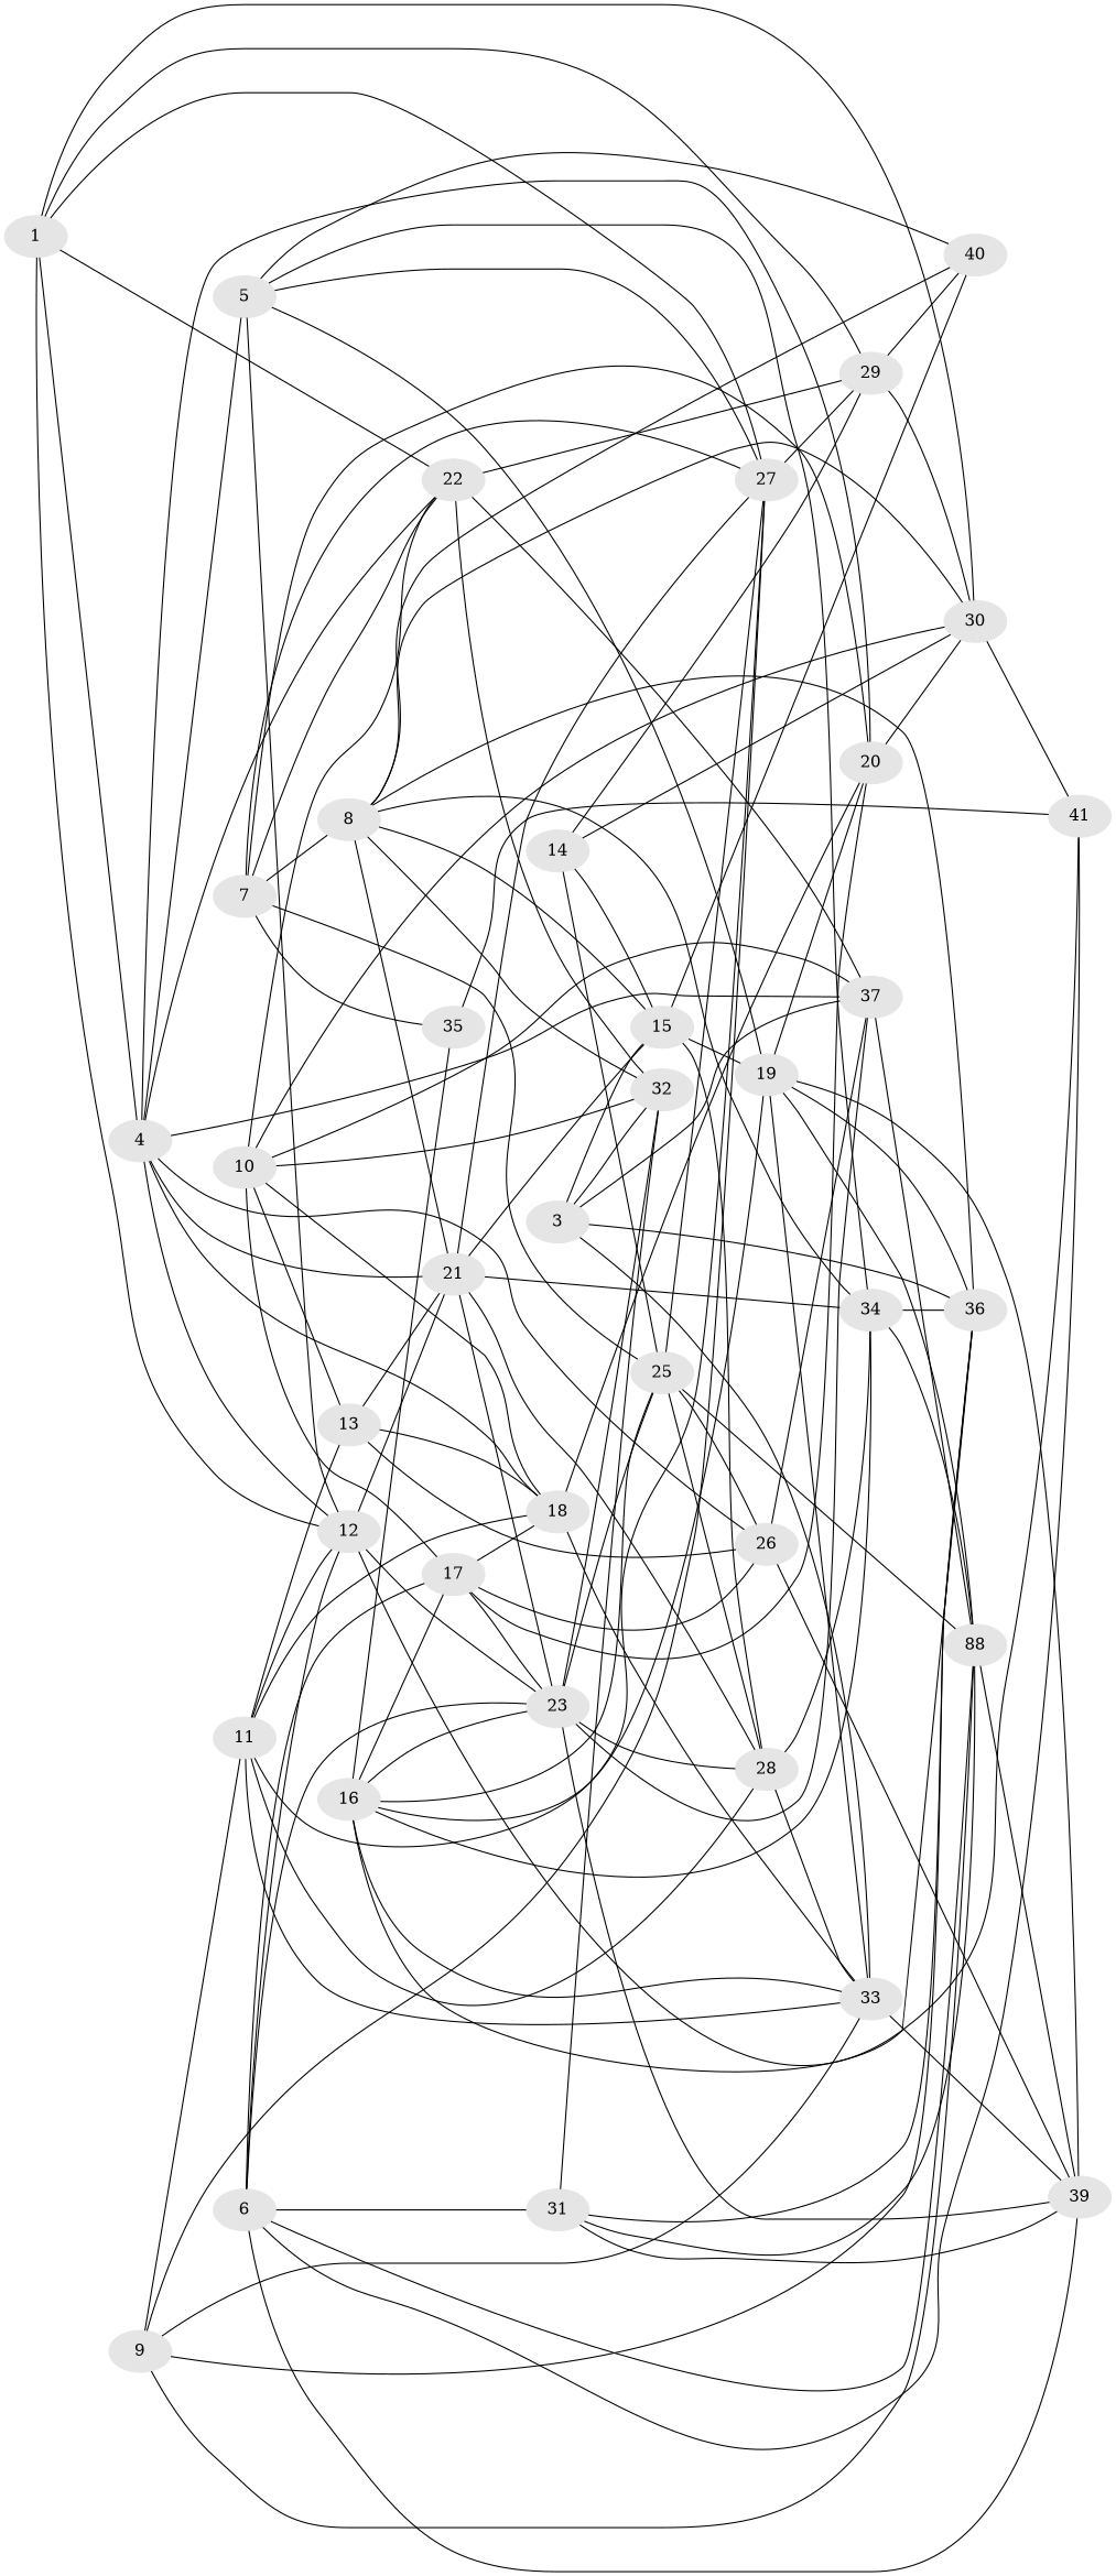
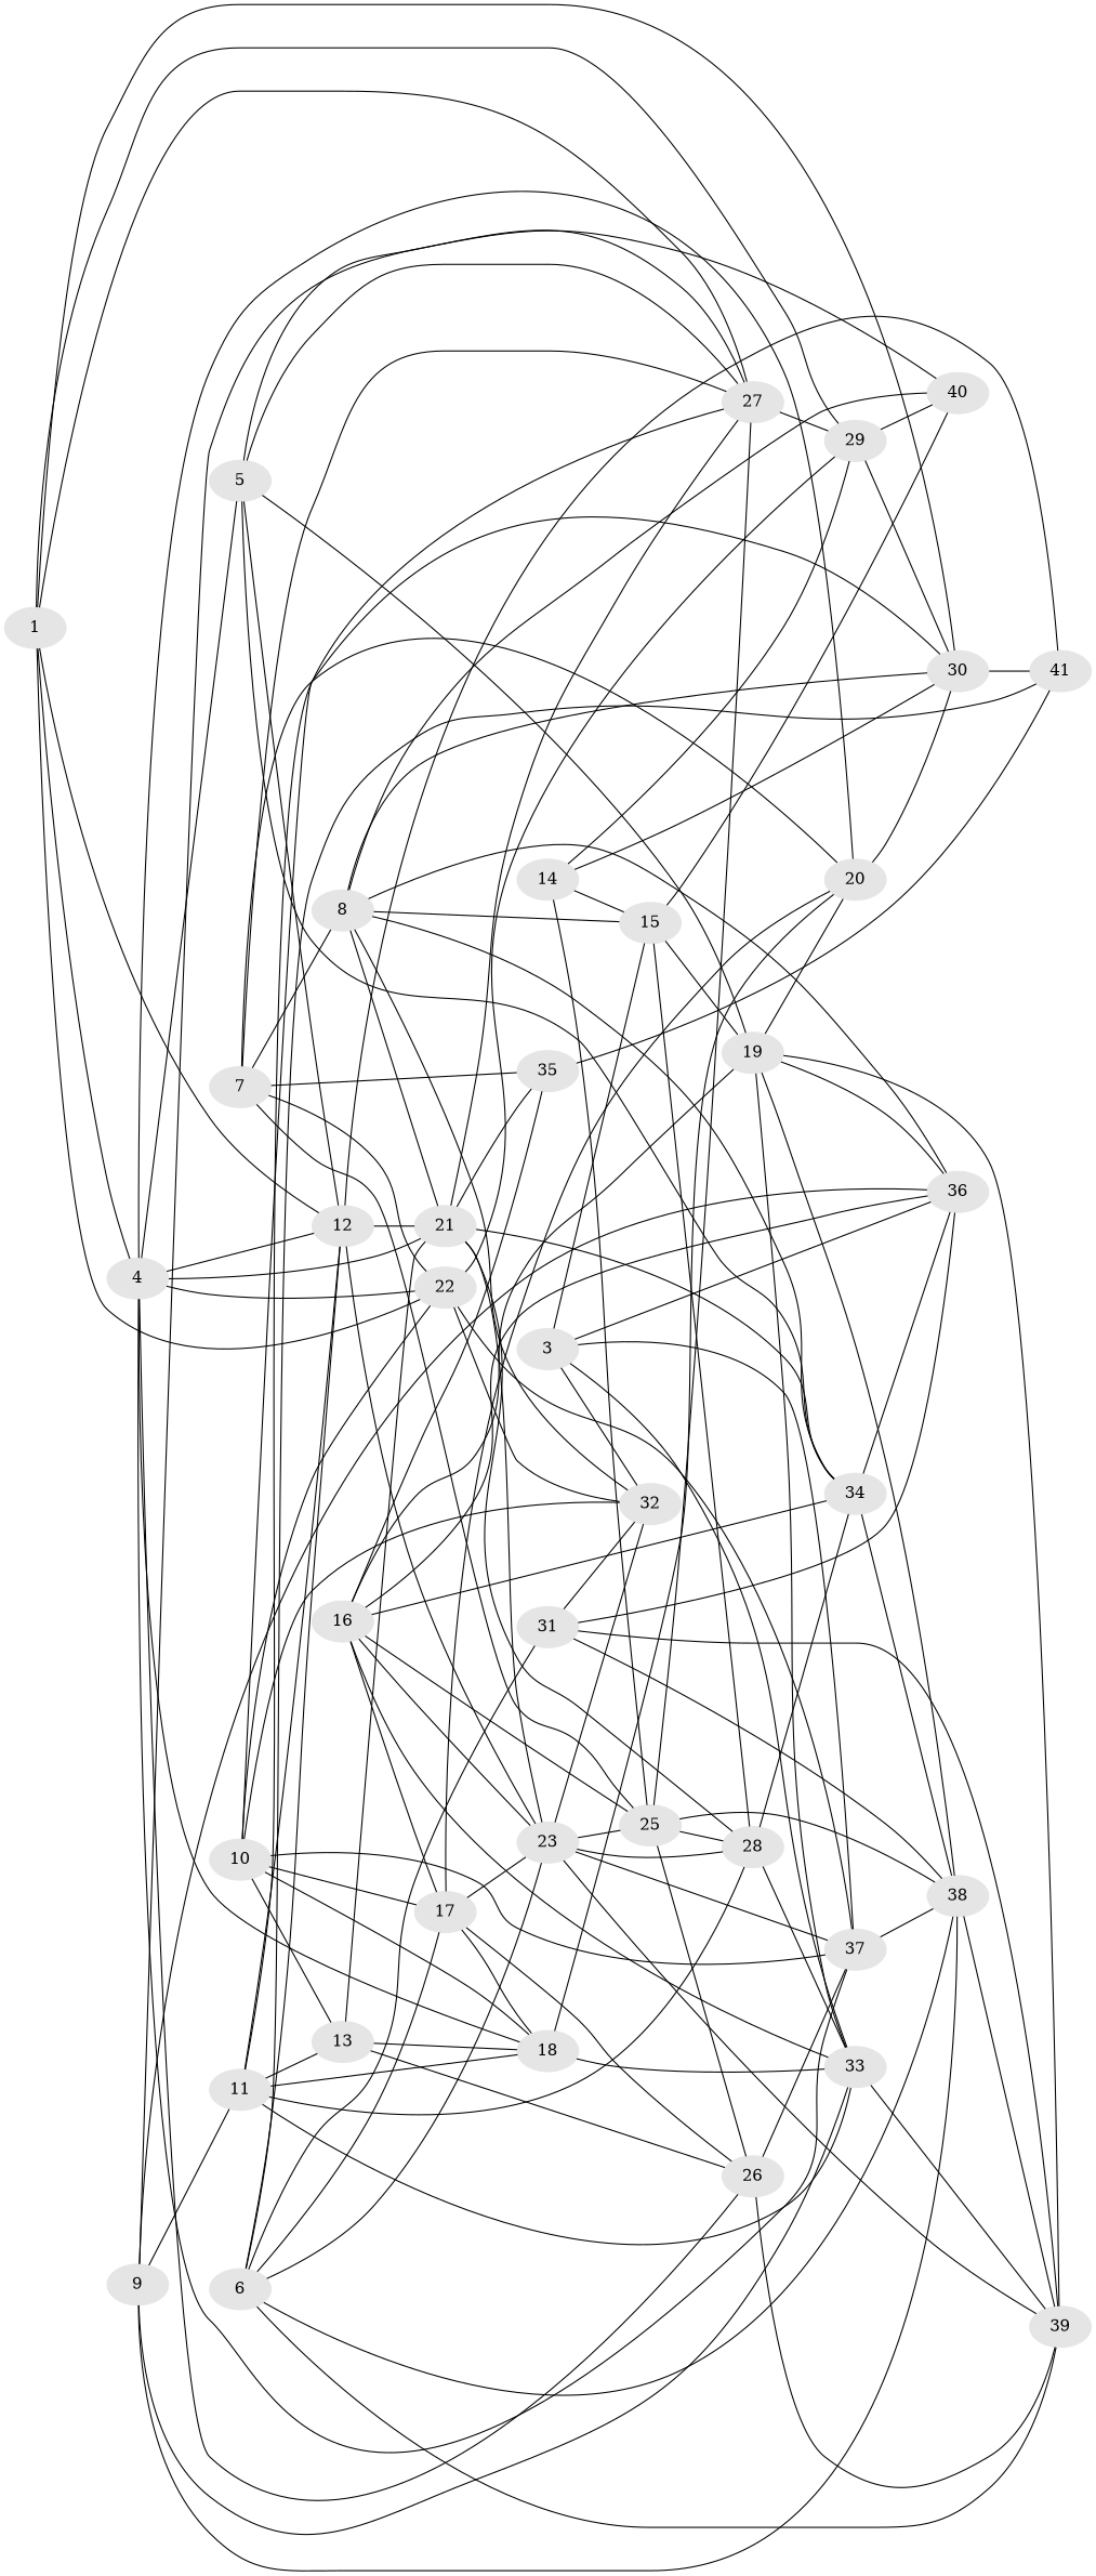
  graph {
    rankdir=LR
    node [color=gray90 style=filled]
    edge [weight=1.0]
    1
    4
    12
    22
    27
    29
    30
    37
    5
    18
    20
    21
    26
    23
    41
    32
    40
    15
    19
    28
    3
    33
    36
    39
-   38 [label=88]
+   38
    34
    35
    6
    17
    31
    25
    7
    8
    9
    11
    13
    10
    14
    16
    1 -- 4
    1 -- 12
    1 -- 22
    1 -- 27
    1 -- 29
    1 -- 30
    4 -- 12
    4 -- 22
    4 -- 37
    4 -- 5
    4 -- 18
    4 -- 20
    4 -- 21 [weight=2.0]
    4 -- 26
    12 -- 21
    12 -- 23
    12 -- 41
    22 -- 29
    22 -- 37
    22 -- 32 [weight=2.0]
    27 -- 29 [weight=3.0]
    29 -- 30
    29 -- 40
    30 -- 41 [weight=3.0]
    37 -- 38
    5 -- 12
    5 -- 27
    5 -- 40 [weight=2.0]
    5 -- 19 [weight=2.0]
    5 -- 34
    18 -- 20
    18 -- 33
    20 -- 30
    21 -- 27
    21 -- 23
    21 -- 28
    21 -- 34
-   21 -- 15
+   21 -- 35
    26 -- 37
    26 -- 39
    23 -- 37
    23 -- 32
    23 -- 28
    23 -- 39
    23 -- 25
    15 -- 40 [weight=2.0]
    15 -- 19 [weight=2.0]
    15 -- 28
    19 -- 20
    19 -- 33
    19 -- 36
    19 -- 39
    19 -- 38
    28 -- 33
    28 -- 34
    3 -- 37
    3 -- 32 [weight=2.0]
    3 -- 15
    3 -- 33
    3 -- 36
    33 -- 39
    38 -- 39
    34 -- 36
    34 -- 38 [weight=2.0]
    35 -- 41 [weight=2.0]
    6 -- 12
    6 -- 23
    6 -- 41
    6 -- 39 [weight=2.0]
    6 -- 38
    6 -- 17
    6 -- 31
    17 -- 18 [weight=2.0]
    17 -- 20
    17 -- 26
    17 -- 23
    31 -- 32 [weight=2.0]
    31 -- 36
    31 -- 39
    31 -- 38
    25 -- 27
    25 -- 26
    25 -- 28 [weight=2.0]
    25 -- 38
    7 -- 22
    7 -- 27
    7 -- 20
    7 -- 35 [weight=2.0]
    7 -- 25 [weight=2.0]
    7 -- 8
    8 -- 30
    8 -- 21
    8 -- 32
    8 -- 40
    8 -- 15
    8 -- 36
    8 -- 34
    9 -- 27
    9 -- 33
    9 -- 36
    9 -- 38 [weight=2.0]
    9 -- 11
    11 -- 12
    11 -- 27
    11 -- 18
    11 -- 28
    11 -- 33
    11 -- 13 [weight=2.0]
    13 -- 18
    13 -- 21
    13 -- 26
    10 -- 22
    10 -- 30
    10 -- 37 [weight=2.0]
    10 -- 18
    10 -- 32 [weight=2.0]
    10 -- 17
    10 -- 13
    14 -- 29
    14 -- 30
    14 -- 15
    14 -- 25
    16 -- 23
    16 -- 19
    16 -- 33
    16 -- 36
    16 -- 34
    16 -- 35
    16 -- 17
    16 -- 25
  }
